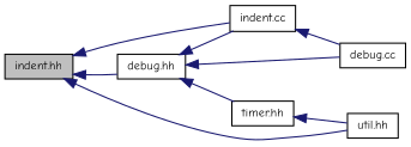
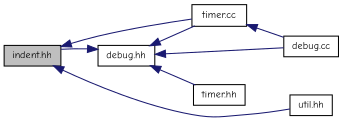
  digraph {
    fontname="Comic Neue"
    rankdir=LR
    node [color=black fillcolor=white fontname="Comic Neue" fontsize=10 shape=record style=filled]
    edge [color=midnightblue dir=back fontname="Comic Neue" fontsize=10 labelfontname=FreeSans labelfontsize=10 style=solid]
    n1 [fillcolor=grey75 fontcolor=black height=0.2 label="indent.hh" width=0.4]
    n2 [height=0.2 label="debug.hh" width=0.4]
    n3 [height=0.2 label="util.hh" width=0.4]
-   n4 [height=0.2 label="indent.cc" width=0.4]
+   n4 [height=0.2 label="timer.cc" width=0.4]
    n5 [height=0.2 label="debug.cc" width=0.4]
    n6 [height=0.2 label="timer.hh" width=0.4]
-   n1 -> n2
+   n2 -> n1
    n1 -> n3
    n1 -> n4
    n2 -> n4
    n2 -> n5
    n2 -> n6
    n4 -> n5
-   n6 -> n3
  }
